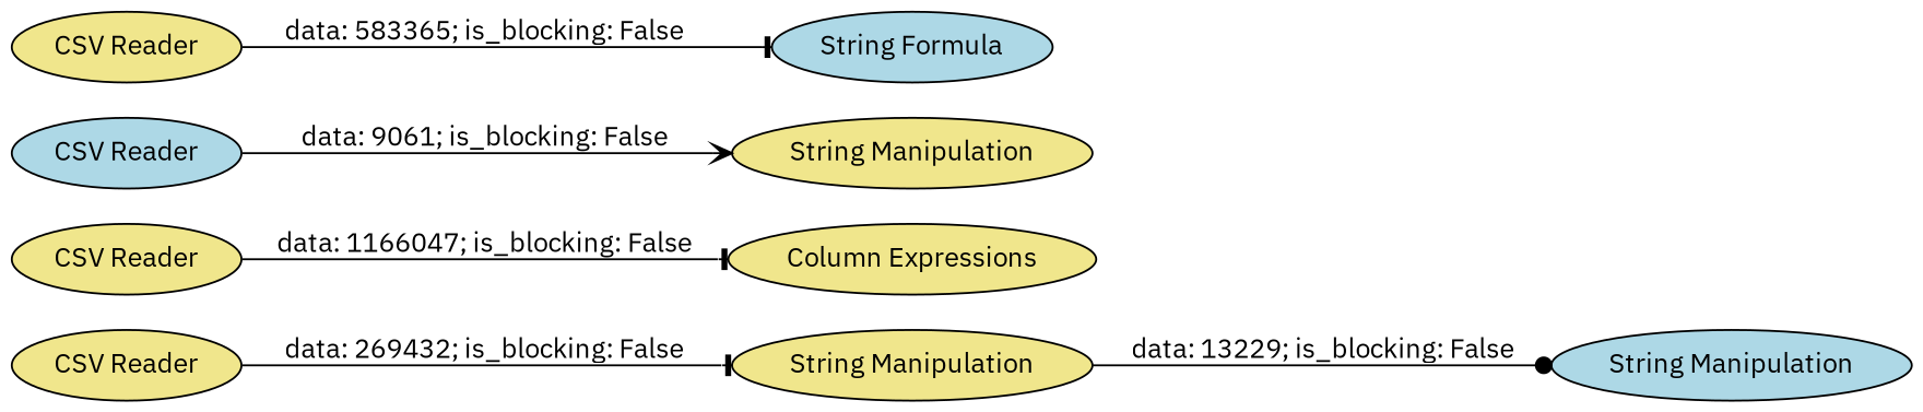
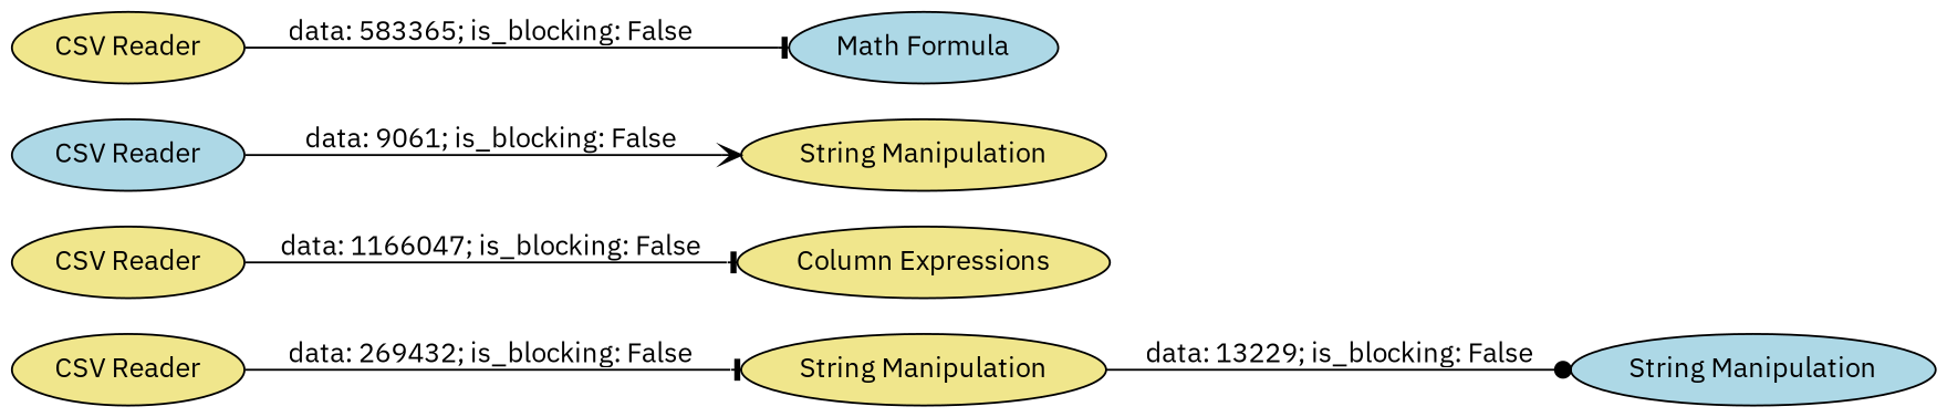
  digraph {
    rankdir=LR
    fontname="IBM Plex Sans"
    node [style=filled fillcolor=khaki fontname="IBM Plex Sans"]
    edge [arrowhead=tee fontname="IBM Plex Sans"]
    n1 [label="String Manipulation" fillcolor=lightblue]
    n2 [label="CSV Reader"]
    n3 [label="Column Expressions"]
    n4 [label="String Manipulation"]
    n5 [label="CSV Reader" fillcolor=lightblue]
    n6 [label="String Manipulation"]
    n7 [label="CSV Reader"]
-   n8 [label="String Formula" fillcolor=lightblue]
+   n8 [label="Math Formula" fillcolor=lightblue]
    n9 [label="CSV Reader"]
    n2 -> n3 [label="data: 1166047; is_blocking: False"]
    n5 -> n4 [label="data: 9061; is_blocking: False" arrowhead=vee]
    n6 -> n1 [label="data: 13229; is_blocking: False" arrowhead=dot]
    n7 -> n6 [label="data: 269432; is_blocking: False"]
    n9 -> n8 [label="data: 583365; is_blocking: False"]
  }
